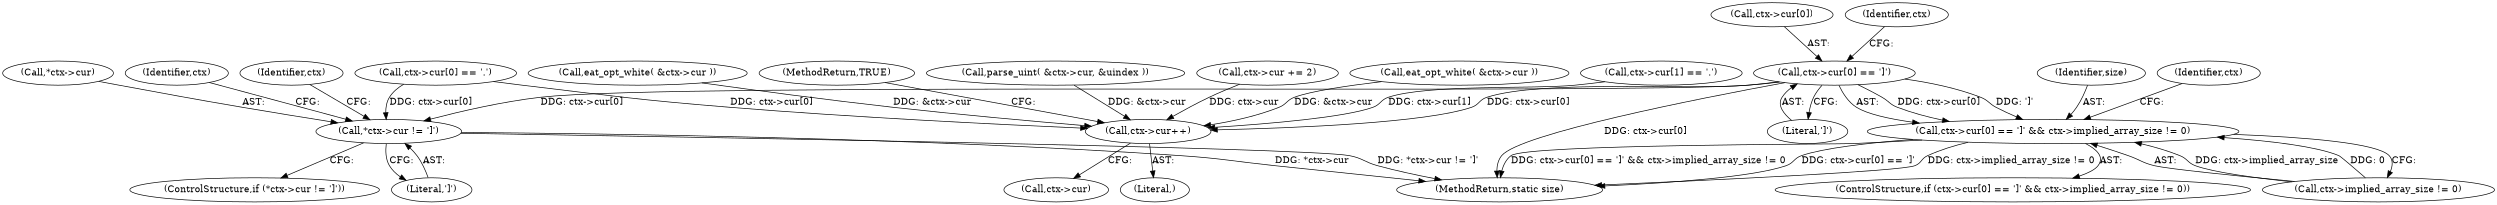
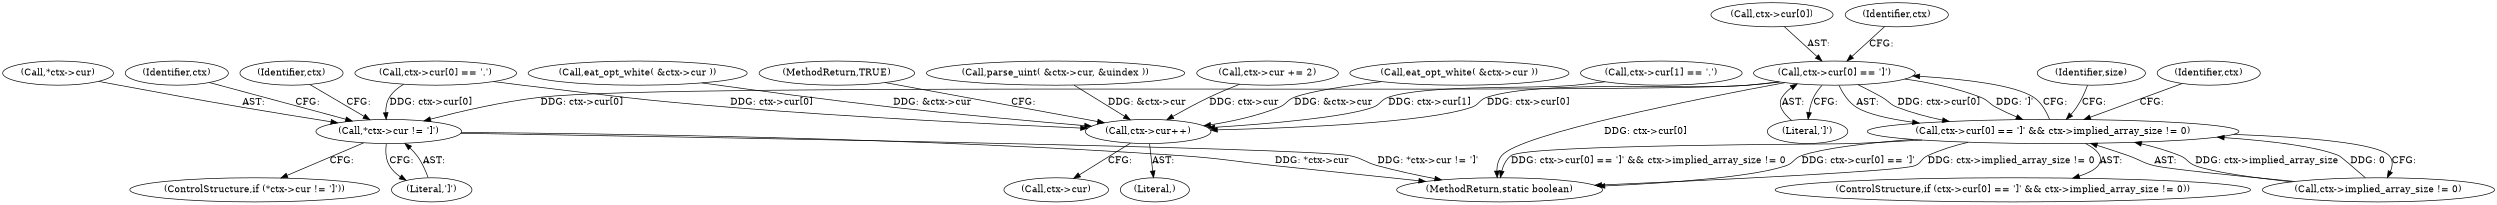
  digraph {
    n1 [label="(Call,ctx->cur[0] == ']')"]
    n2 [label="(Call,ctx->cur[0] == ']' && ctx->implied_array_size != 0)"]
    n3 [label="(Call,*ctx->cur != ']')"]
    n4 [label="(Call,ctx->cur++)"]
    n5 [label="(Literal,']')"]
-   n6 [label="(MethodReturn,static size)"]
+   n6 [label="(MethodReturn,static boolean)"]
    n7 [label="(ControlStructure,if (ctx->cur[0] == ']' && ctx->implied_array_size != 0))"]
    n8 [label="(Call,ctx->implied_array_size != 0)"]
    n9 [label="(ControlStructure,if (*ctx->cur != ']'))"]
    n10 [label="(Literal,']')"]
    n11 [label="(Call,ctx->cur)"]
    n12 [label="(Literal,)"]
    n13 [label="(Identifier,size)"]
    n14 [label="(Identifier,ctx)"]
    n15 [label="(Call,eat_opt_white( &ctx->cur ))"]
    n16 [label="(Identifier,ctx)"]
    n17 [label="(Call,ctx->cur[1] == '.')"]
    n18 [label="(Call,eat_opt_white( &ctx->cur ))"]
    n19 [label="(Call,ctx->cur[0] == '.')"]
    n20 [label="(MethodReturn,TRUE)"]
    n21 [label="(Call,parse_uint( &ctx->cur, &uindex ))"]
    n22 [label="(Call,ctx->cur += 2)"]
    n23 [label="(Call,*ctx->cur)"]
    n24 [label="(Identifier,ctx)"]
    n25 [label="(Call,ctx->cur[0])"]
    n26 [label="(Identifier,ctx)"]
    n1 -> n2 [label="AST: "]
    n1 -> n2 [label="DDG: ctx->cur[0]"]
    n1 -> n2 [label="DDG: ']'"]
    n1 -> n3 [label="DDG: ctx->cur[0]"]
    n1 -> n4 [label="DDG: ctx->cur[0]"]
    n1 -> n5 [label="CFG: "]
    n1 -> n6 [label="DDG: ctx->cur[0]"]
+   n2 -> n1 [label="CFG: "]
    n2 -> n6 [label="DDG: ctx->cur[0] == ']' && ctx->implied_array_size != 0"]
    n2 -> n6 [label="DDG: ctx->cur[0] == ']'"]
    n2 -> n6 [label="DDG: ctx->implied_array_size != 0"]
    n2 -> n7 [label="AST: "]
    n2 -> n8 [label="CFG: "]
    n3 -> n6 [label="DDG: *ctx->cur"]
    n3 -> n6 [label="DDG: *ctx->cur != ']'"]
    n3 -> n9 [label="CFG: "]
    n3 -> n10 [label="CFG: "]
    n4 -> n11 [label="CFG: "]
    n4 -> n12 [label="AST: "]
    n5 -> n1 [label="AST: "]
    n8 -> n2 [label="AST: "]
    n8 -> n2 [label="DDG: ctx->implied_array_size"]
    n8 -> n2 [label="DDG: 0"]
    n10 -> n3 [label="AST: "]
-   n13 -> n2 [label="AST: "]
+   n13 -> n2 [label="CFG: "]
    n14 -> n3 [label="CFG: "]
    n15 -> n4 [label="DDG: &ctx->cur"]
    n16 -> n3 [label="CFG: "]
    n17 -> n4 [label="DDG: ctx->cur[1]"]
    n18 -> n4 [label="DDG: &ctx->cur"]
    n19 -> n3 [label="DDG: ctx->cur[0]"]
    n19 -> n4 [label="DDG: ctx->cur[0]"]
    n20 -> n4 [label="CFG: "]
    n21 -> n4 [label="DDG: &ctx->cur"]
    n22 -> n4 [label="DDG: ctx->cur"]
    n23 -> n3 [label="AST: "]
    n24 -> n2 [label="CFG: "]
    n25 -> n1 [label="AST: "]
    n26 -> n1 [label="CFG: "]
  }
